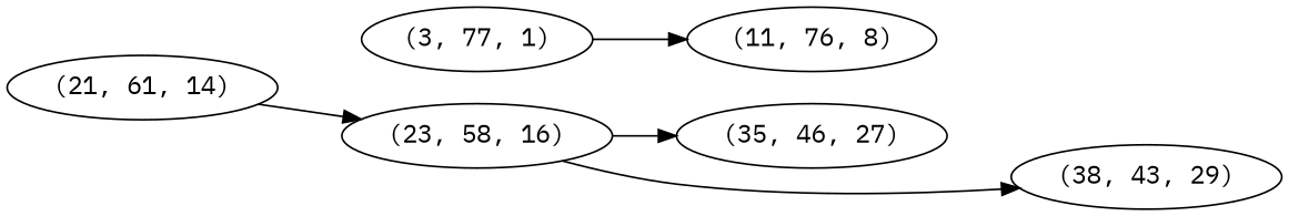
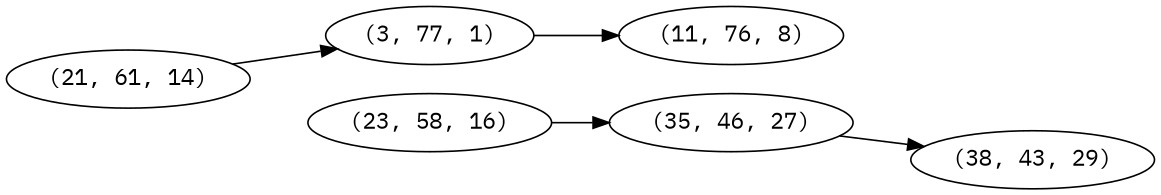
  digraph {
    fontname="IBM Plex Mono"
    rankdir=LR
    node [fontname="IBM Plex Mono"]
    edge [fontname="IBM Plex Mono"]
    n1 [label="(11, 76, 8)"]
    "(3, 77, 1)"
    n3 [label="(21, 61, 14)"]
    "(23, 58, 16)"
    "(35, 46, 27)"
    "(38, 43, 29)"
    "(3, 77, 1)" -> n1
-   n3 -> "(23, 58, 16)"
+   n3 -> "(3, 77, 1)"
    "(23, 58, 16)" -> "(35, 46, 27)"
-   "(23, 58, 16)" -> "(38, 43, 29)"
+   "(35, 46, 27)" -> "(38, 43, 29)"
  }
